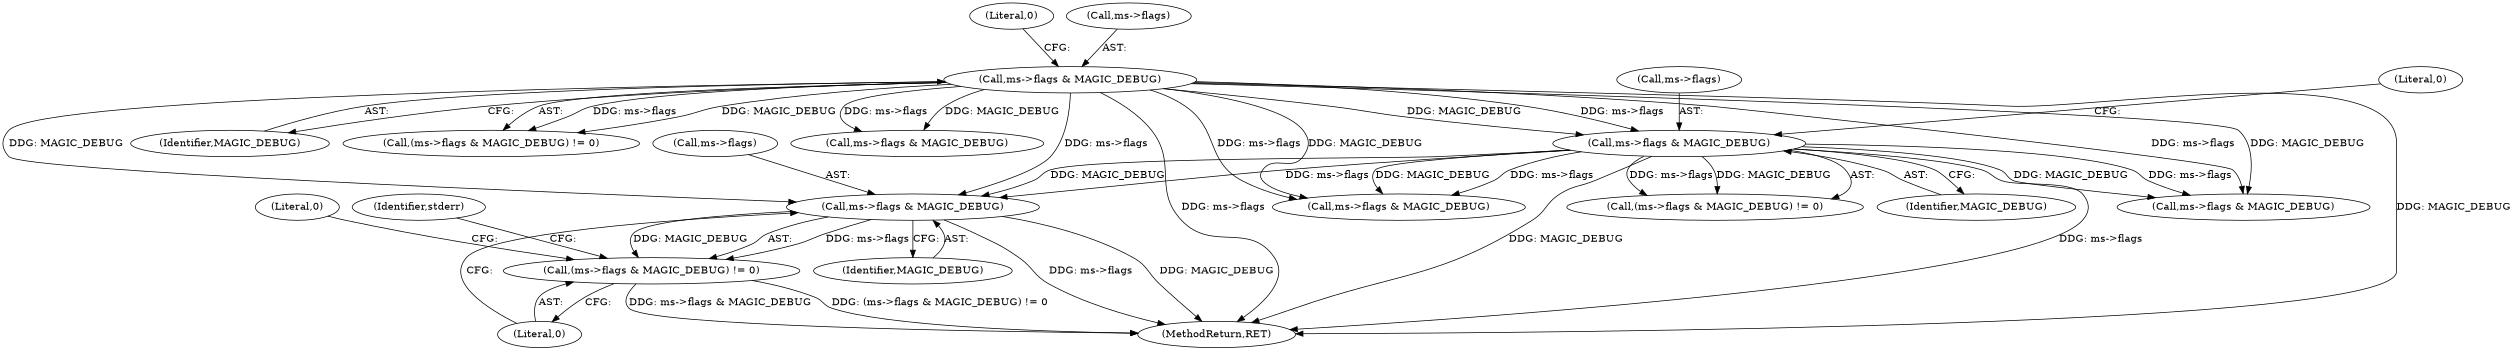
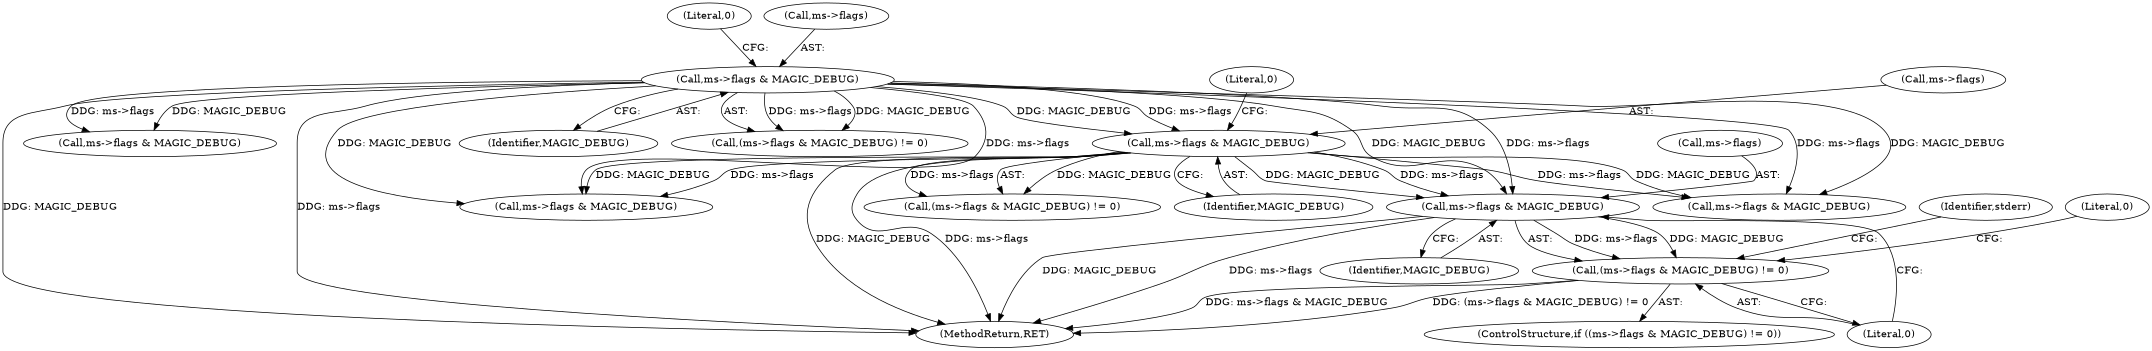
  digraph {
    n1 [label="(Call,ms->flags & MAGIC_DEBUG)"]
    n2 [label="(Call,(ms->flags & MAGIC_DEBUG) != 0)"]
    n3 [label="(Identifier,MAGIC_DEBUG)"]
    n4 [label="(MethodReturn,RET)"]
    n5 [label="(Call,ms->flags & MAGIC_DEBUG)"]
    n6 [label="(Call,ms->flags & MAGIC_DEBUG)"]
    n7 [label="(Call,ms->flags & MAGIC_DEBUG)"]
    n8 [label="(Call,ms->flags & MAGIC_DEBUG)"]
    n9 [label="(Identifier,MAGIC_DEBUG)"]
    n10 [label="(Call,(ms->flags & MAGIC_DEBUG) != 0)"]
    n11 [label="(Call,ms->flags & MAGIC_DEBUG)"]
    n12 [label="(Call,(ms->flags & MAGIC_DEBUG) != 0)"]
    n13 [label="(Identifier,MAGIC_DEBUG)"]
    n14 [label="(Literal,0)"]
+   n15 [label="(ControlStructure,if ((ms->flags & MAGIC_DEBUG) != 0))"]
    n16 [label="(Literal,0)"]
    n17 [label="(Call,ms->flags)"]
    n18 [label="(Call,ms->flags)"]
    n19 [label="(Literal,0)"]
    n20 [label="(Literal,0)"]
    n21 [label="(Call,ms->flags)"]
    n22 [label="(Identifier,stderr)"]
    n1 -> n2 [label="AST: "]
    n1 -> n2 [label="DDG: ms->flags"]
    n1 -> n2 [label="DDG: MAGIC_DEBUG"]
    n1 -> n3 [label="CFG: "]
    n1 -> n4 [label="DDG: ms->flags"]
    n1 -> n4 [label="DDG: MAGIC_DEBUG"]
    n2 -> n4 [label="DDG: (ms->flags & MAGIC_DEBUG) != 0"]
    n2 -> n4 [label="DDG: ms->flags & MAGIC_DEBUG"]
    n2 -> n14 [label="CFG: "]
+   n2 -> n15 [label="AST: "]
    n3 -> n1 [label="AST: "]
    n5 -> n1 [label="DDG: ms->flags"]
    n5 -> n1 [label="DDG: MAGIC_DEBUG"]
    n5 -> n4 [label="DDG: MAGIC_DEBUG"]
    n5 -> n4 [label="DDG: ms->flags"]
    n5 -> n6 [label="DDG: ms->flags"]
    n5 -> n6 [label="DDG: MAGIC_DEBUG"]
    n5 -> n7 [label="DDG: ms->flags"]
    n5 -> n7 [label="DDG: MAGIC_DEBUG"]
    n5 -> n8 [label="DDG: ms->flags"]
    n5 -> n8 [label="DDG: MAGIC_DEBUG"]
    n5 -> n9 [label="CFG: "]
    n5 -> n10 [label="AST: "]
    n5 -> n10 [label="DDG: ms->flags"]
    n5 -> n10 [label="DDG: MAGIC_DEBUG"]
    n5 -> n11 [label="DDG: ms->flags"]
    n5 -> n11 [label="DDG: MAGIC_DEBUG"]
    n6 -> n1 [label="DDG: ms->flags"]
    n6 -> n1 [label="DDG: MAGIC_DEBUG"]
    n6 -> n4 [label="DDG: MAGIC_DEBUG"]
    n6 -> n4 [label="DDG: ms->flags"]
    n6 -> n8 [label="DDG: ms->flags"]
    n6 -> n8 [label="DDG: MAGIC_DEBUG"]
    n6 -> n11 [label="DDG: ms->flags"]
    n6 -> n11 [label="DDG: MAGIC_DEBUG"]
    n6 -> n12 [label="AST: "]
    n6 -> n12 [label="DDG: ms->flags"]
    n6 -> n12 [label="DDG: MAGIC_DEBUG"]
    n6 -> n13 [label="CFG: "]
    n9 -> n5 [label="AST: "]
    n13 -> n6 [label="AST: "]
    n14 -> n1 [label="CFG: "]
    n14 -> n2 [label="AST: "]
    n16 -> n2 [label="CFG: "]
    n17 -> n1 [label="AST: "]
    n18 -> n6 [label="AST: "]
    n19 -> n5 [label="CFG: "]
    n20 -> n6 [label="CFG: "]
    n21 -> n5 [label="AST: "]
    n22 -> n2 [label="CFG: "]
  }
